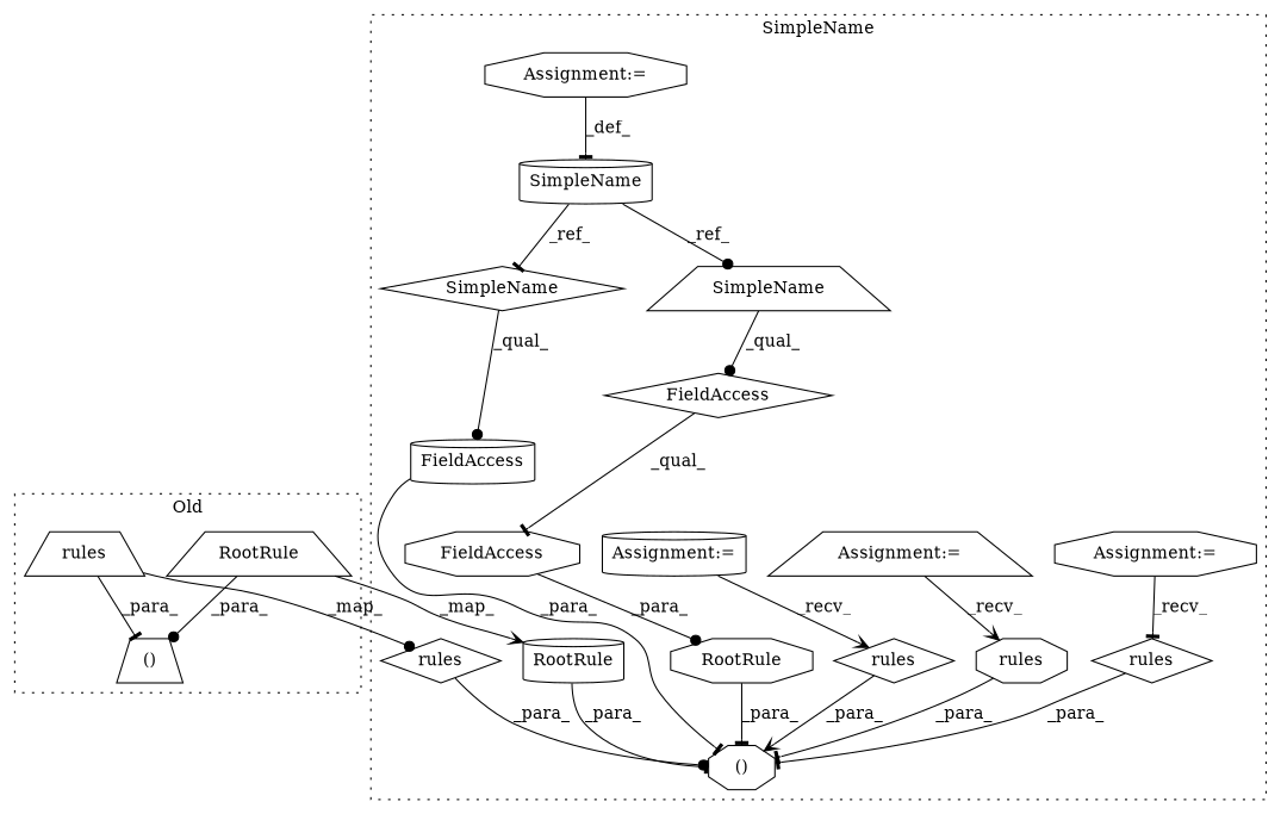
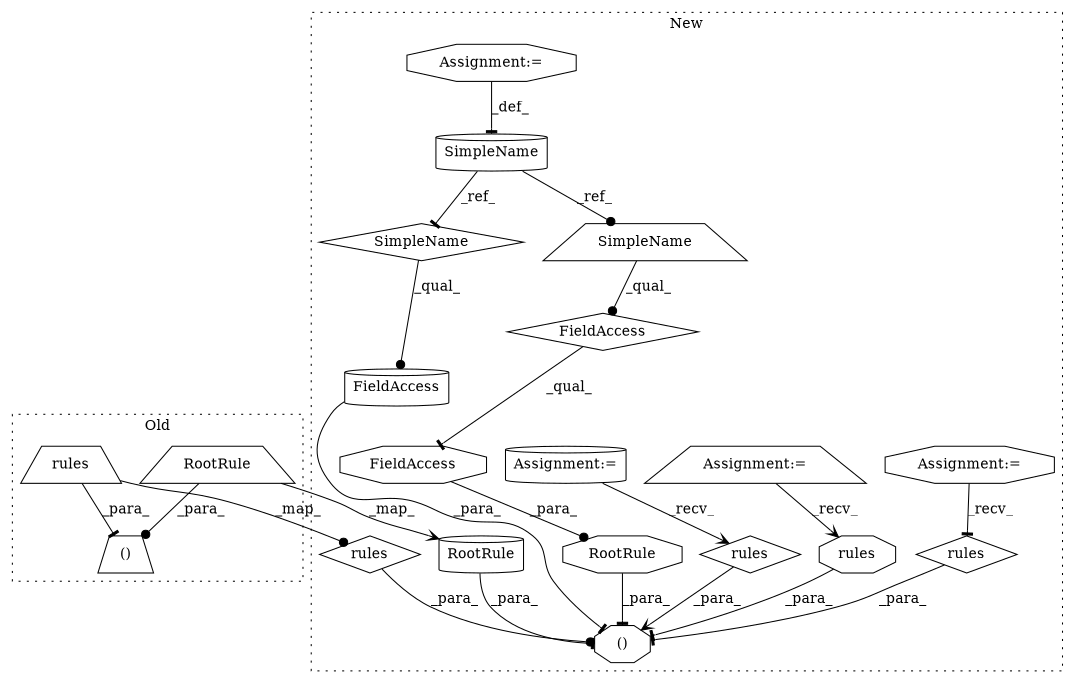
  digraph {
    node [a=32 l=7 s=1980 shape=octagon]
    edge [arrowhead=tee]
    n1 [a=106 l=75 label="()" s=1196 shape=trapezium]
    n2 [label=rules s=1204 shape=trapezium]
    n3 [l="9,1" label=RootRule s="1250,1270" shape=trapezium]
    n4 [l="9,1" label=RootRule s="1971,2021"]
    n5 [a=106 l=291 label="()" s=1731]
    n6 [label=rules s=1835 shape=diamond]
    n7 [a=7 l=18 label="Assignment:=" s=1637]
    n8 [label=rules s=1874 shape=diamond]
    n9 [a=7 l=22 label="Assignment:=" s=1691 shape=trapezium]
    n10 [label=rules s=1917]
    n11 [a=7 l=3 label="Assignment:=" s=1624 shape=cylinder]
    n12 [label=rules s=1739 shape=diamond]
    n13 [a=22 l=41 label=FieldAccess]
    n14 [a=22 l=33 label=FieldAccess shape=diamond]
    n15 [a=42 l=16 label=SimpleName s=1665 shape=cylinder]
    n16 [a=22 l=33 label=FieldAccess s=1785 shape=cylinder]
    n17 [l="9,1" label=RootRule s="1937,1957" shape=cylinder]
    n18 [a=7 l=16 label="Assignment:=" s=1665]
    n19 [a=42 l=16 label=SimpleName s=1785 shape=diamond]
    n20 [a=42 l=16 label=SimpleName shape=trapezium]
    subgraph cluster_1 {
      label=Old
      style=dotted
      n1
      n2
      n3
    }
    subgraph cluster_2 {
-     label=SimpleName
+     label=New
      style=dotted
      n4
      n5
      n6
      n7
      n8
      n9
      n10
      n11
      n12
      n13
      n14
      n15
      n16
      n17
      n18
      n19
      n20
    }
    n2 -> n1 [label=_para_]
    n2 -> n12 [label=_map_ arrowhead=dot]
    n3 -> n1 [label=_para_ arrowhead=dot]
    n3 -> n17 [label=_map_ arrowhead=vee]
    n4 -> n5 [label=_para_]
    n6 -> n5 [label=_para_ arrowhead=vee]
    n7 -> n8 [label=_recv_]
    n8 -> n5 [label=_para_]
    n9 -> n10 [label=_recv_ arrowhead=vee]
    n10 -> n5 [label=_para_]
    n11 -> n6 [label=_recv_ arrowhead=vee]
    n12 -> n5 [label=_para_ arrowhead=dot]
    n13 -> n4 [label=_para_ arrowhead=dot]
    n14 -> n13 [label=_qual_]
    n15 -> n19 [label=_ref_]
    n15 -> n20 [label=_ref_ arrowhead=dot]
    n16 -> n5 [label=_para_]
    n17 -> n5 [label=_para_]
    n18 -> n15 [label=_def_]
    n19 -> n16 [label=_qual_ arrowhead=dot]
    n20 -> n14 [label=_qual_ arrowhead=dot]
  }
